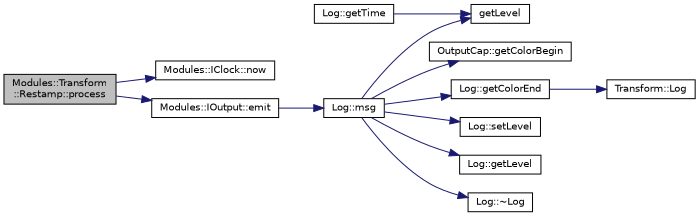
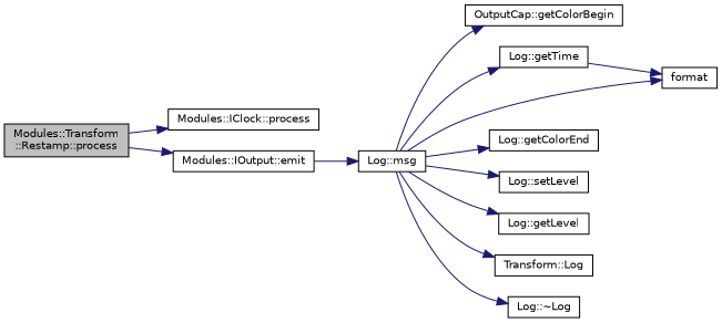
  digraph {
    rankdir=LR
    node [color=black fillcolor=white fontname=Helvetica fontsize=10 shape=record style=filled]
    edge [color=midnightblue fontname=Helvetica fontsize=10 labelfontname=Helvetica labelfontsize=10 style=solid]
    n1 [fillcolor=grey75 fontcolor=black height=0.2 label="Modules::Transform\l::Restamp::process" width=0.4]
-   n2 [height=0.2 label="Modules::IClock::now" width=0.4]
+   n2 [height=0.2 label="Modules::IClock::process" width=0.4]
    n3 [height=0.2 label="Modules::IOutput::emit" width=0.4]
    n4 [height=0.2 label="Log::msg" width=0.4]
    n5 [height=0.2 label="OutputCap::getColorBegin" width=0.4]
    n6 [height=0.2 label="Log::getTime" width=0.4]
-   n7 [height=0.2 label=getLevel width=0.4]
+   n7 [height=0.2 label=format width=0.4]
    n8 [height=0.2 label="Log::getColorEnd" width=0.4]
    n9 [height=0.2 label="Log::setLevel" width=0.4]
    n10 [height=0.2 label="Log::getLevel" width=0.4]
    n11 [height=0.2 label="Transform::Log" width=0.4]
    n12 [height=0.2 label="Log::~Log" width=0.4]
    n1 -> n2
    n1 -> n3
    n3 -> n4
    n4 -> n5
+   n4 -> n6
    n4 -> n7
    n4 -> n8
    n4 -> n9
    n4 -> n10
-   n8 -> n11
+   n4 -> n11
    n4 -> n12
    n6 -> n7
  }
